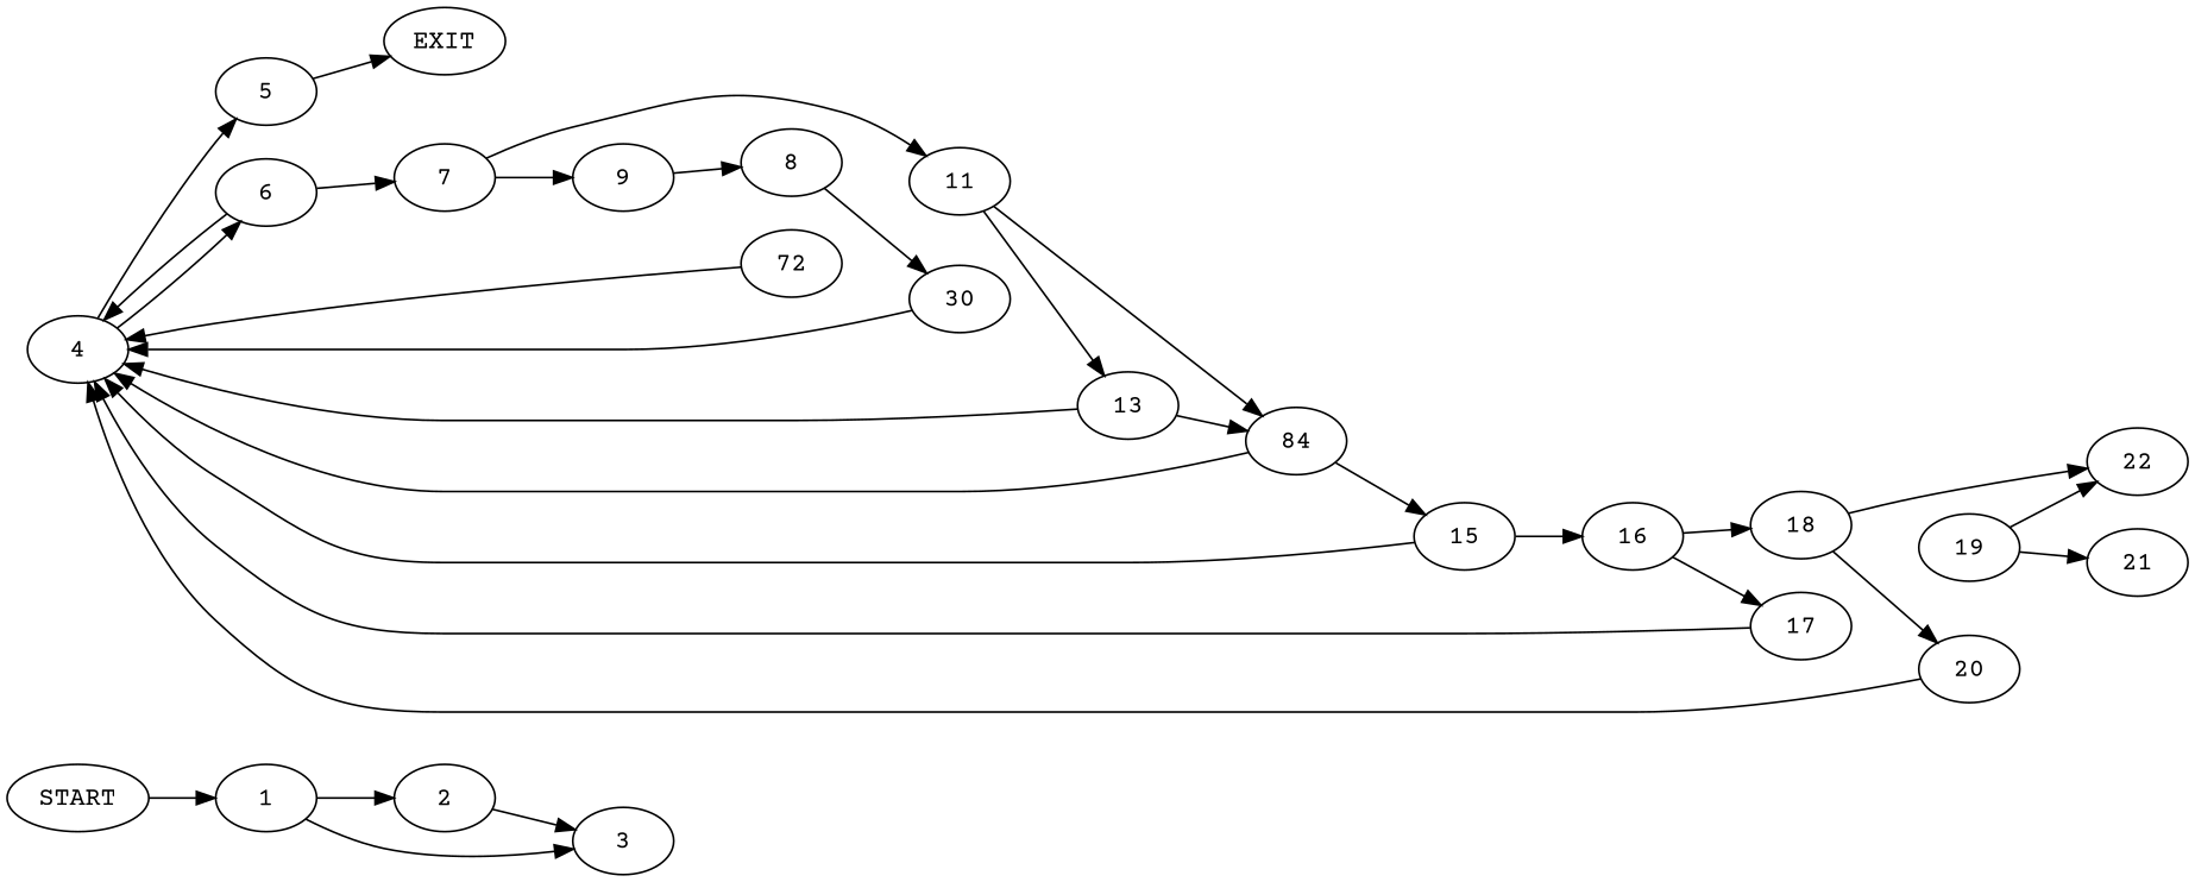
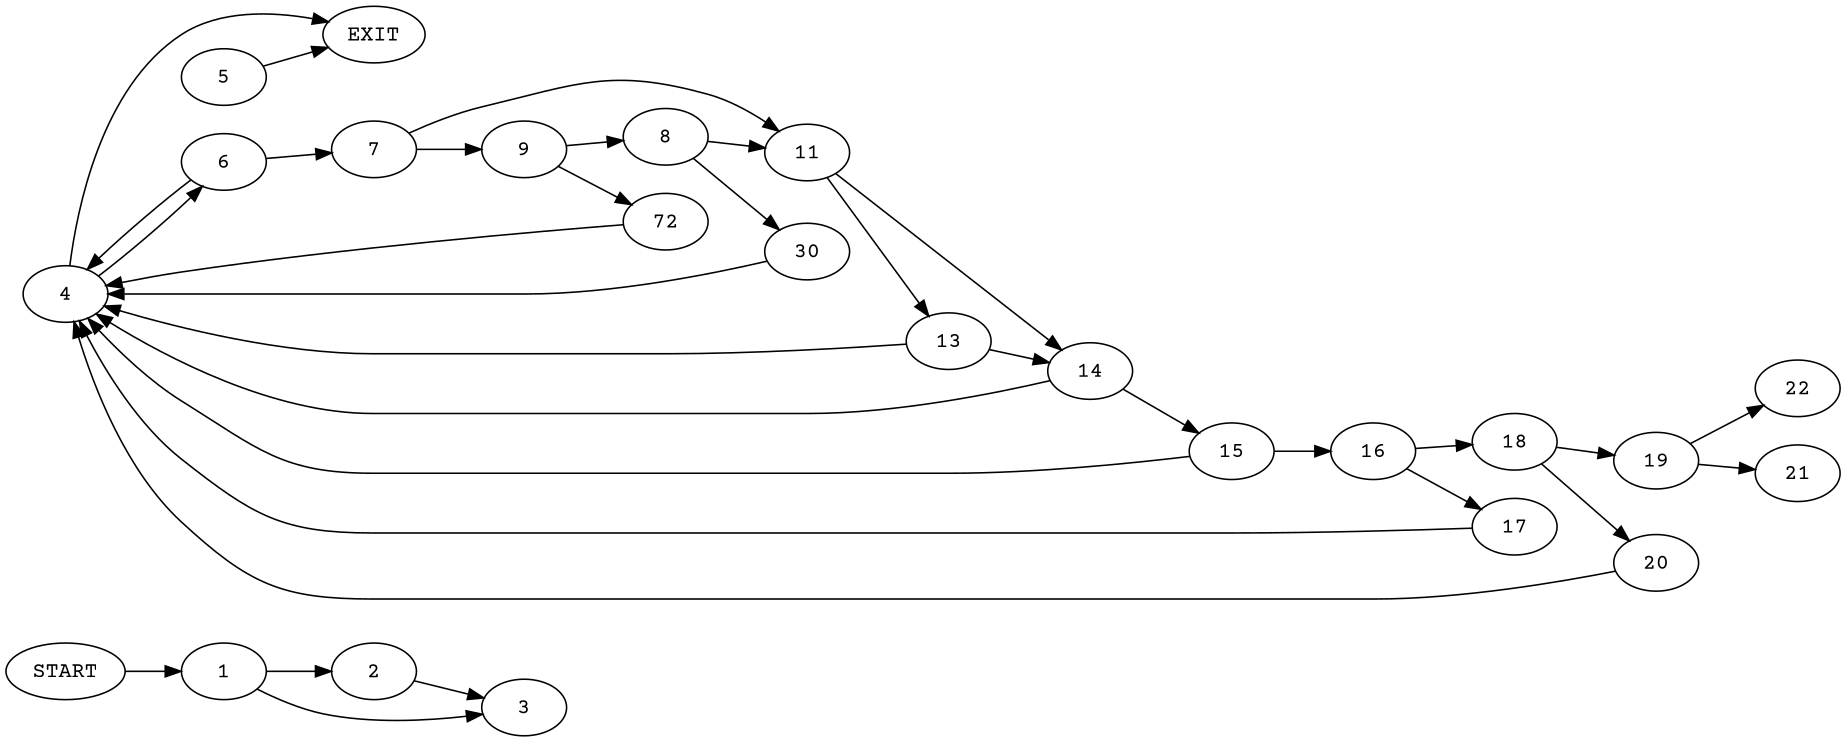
  digraph {
    fontname="Courier Prime"
    rankdir=LR
    node [fontname="Courier Prime"]
    edge [fontname="Courier Prime"]
    n1 [label=START]
    1
    2
    3
    n5 [label=EXIT]
    4
    5
    6
    7
    9
    11
    n12 [label=30]
    8
    n14 [label=72]
    13
-   14 [label=84]
+   14
    15
    16
    17
    18
    19
    20
    21
    22
    n1 -> 1
    1 -> 2
    1 -> 3
    2 -> 3
-   4 -> 5
+   4 -> n5
    4 -> 6
    5 -> n5
    6 -> 4
    6 -> 7
    7 -> 9
    7 -> 11
    9 -> 8
+   9 -> n14
    11 -> 13
    11 -> 14
    n12 -> 4
+   8 -> 11
    8 -> n12
    n14 -> 4
    13 -> 4
    13 -> 14
    14 -> 4
    14 -> 15
    15 -> 4
    15 -> 16
    16 -> 17
    16 -> 18
    17 -> 4
-   18 -> 22
+   18 -> 19
    18 -> 20
    19 -> 21
    19 -> 22
    20 -> 4
  }
